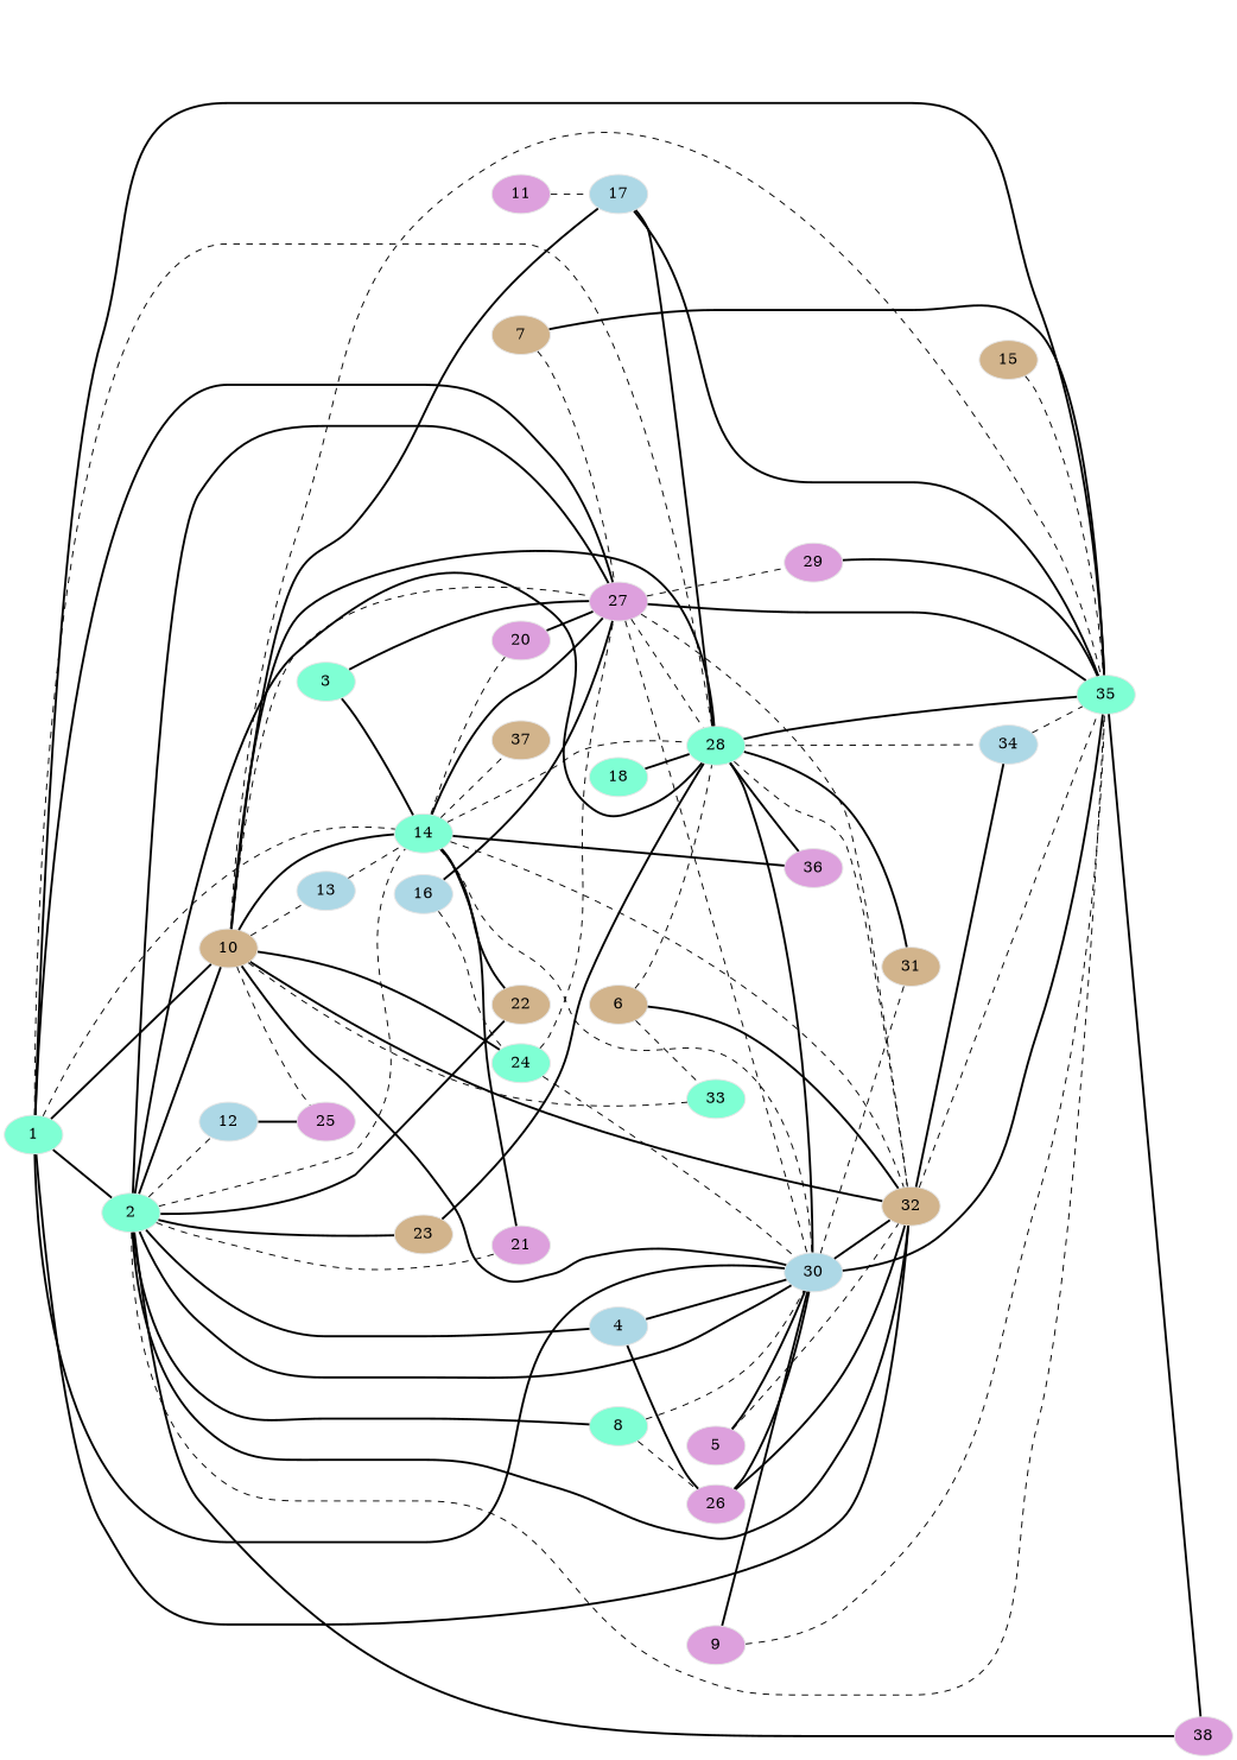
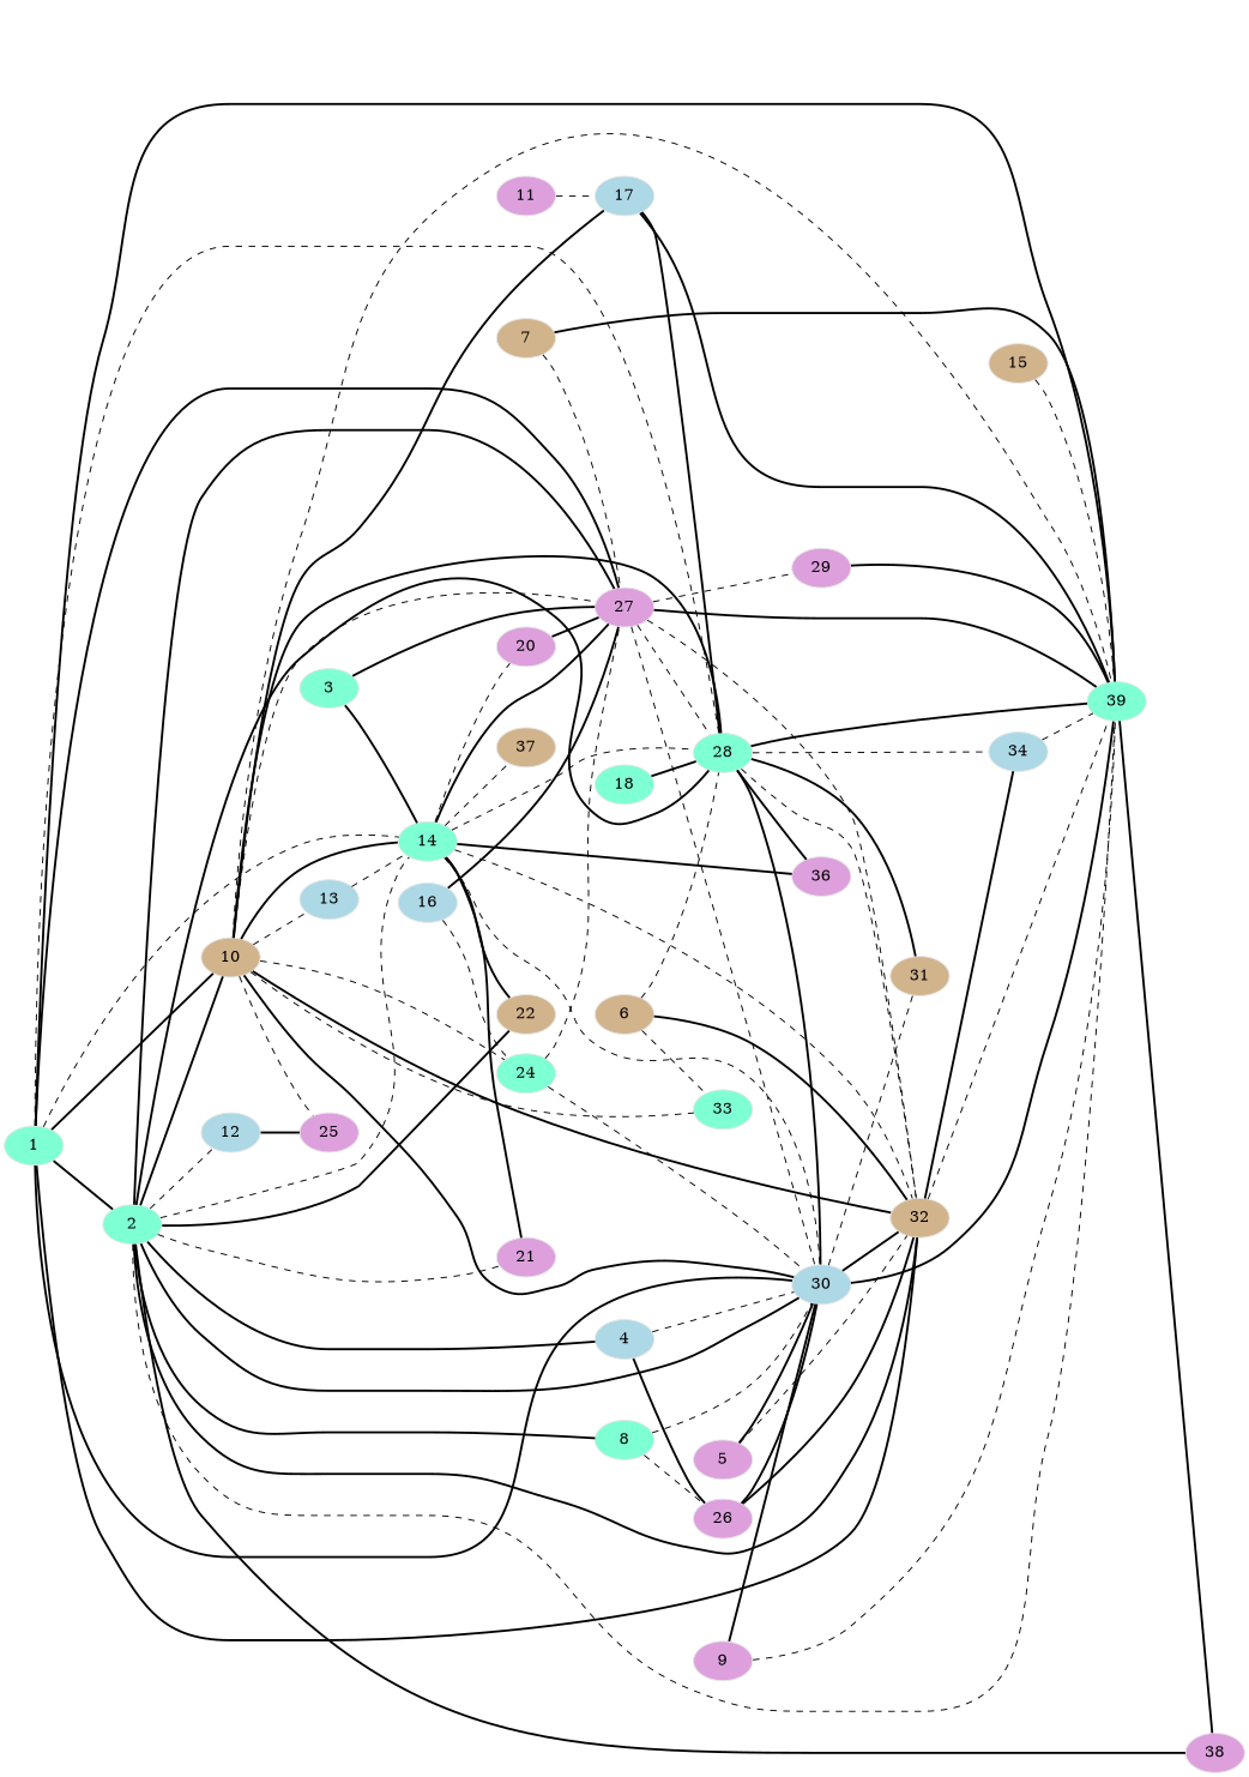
  graph {
    rankdir=LR
    node [color=gray90 fillcolor=plum style=filled]
    edge [style=bold weight=1.0]
    1 [fillcolor=aquamarine]
    2 [fillcolor=aquamarine]
    10 [fillcolor=tan]
    14 [fillcolor=aquamarine]
    27
    28 [fillcolor=aquamarine]
    30 [fillcolor=lightblue]
    32 [fillcolor=tan]
-   35 [fillcolor=aquamarine]
+   35 [fillcolor=aquamarine label=39]
    4 [fillcolor=lightblue]
    8 [fillcolor=aquamarine]
    12 [fillcolor=lightblue]
    21
    22 [fillcolor=tan]
-   23 [fillcolor=tan]
    38
    33 [fillcolor=aquamarine]
    13 [fillcolor=lightblue]
    17 [fillcolor=lightblue]
    24 [fillcolor=aquamarine]
    25
    20
    36
    37 [fillcolor=tan]
    29
    31 [fillcolor=tan]
    34 [fillcolor=lightblue]
    26
    3 [fillcolor=aquamarine]
    5
    6 [fillcolor=tan]
    7 [fillcolor=tan]
    9
    11
    15 [fillcolor=tan]
    16 [fillcolor=lightblue]
    18 [fillcolor=aquamarine]
    1 -- 2 [weight=2.0]
    1 -- 10
    1 -- 14 [style=dashed]
    1 -- 27 [weight=2.0]
    1 -- 28 [style=dashed]
    1 -- 30 [weight=2.0]
    1 -- 32 [weight=2.0]
    1 -- 35
    2 -- 10 [weight=2.0]
    2 -- 14 [style=dashed weight=2.0]
    2 -- 27 [weight=2.0]
    2 -- 28 [weight=2.0]
    2 -- 30 [weight=2.0]
    2 -- 32 [weight=2.0]
    2 -- 35 [style=dashed weight=2.0]
    2 -- 4
    2 -- 8
    2 -- 12 [style=dashed weight=2.0]
    2 -- 21 [style=dashed]
    2 -- 22
-   2 -- 23
    2 -- 38 [weight=2.0]
    10 -- 14 [weight=2.0]
    10 -- 27 [style=dashed]
    10 -- 28
    10 -- 30
    10 -- 32
    10 -- 35 [style=dashed]
    10 -- 33 [style=dashed]
    10 -- 13 [style=dashed]
    10 -- 17
-   10 -- 24
+   10 -- 24 [style=dashed]
    10 -- 25 [style=dashed]
    14 -- 27
    14 -- 28 [style=dashed weight=3.0]
    14 -- 30 [style=dashed]
    14 -- 32 [style=dashed]
    14 -- 21
    14 -- 22
    14 -- 20 [style=dashed]
    14 -- 36
    14 -- 37 [style=dashed]
    27 -- 28 [style=dashed]
    27 -- 30 [style=dashed]
    27 -- 32 [style=dashed]
    27 -- 35
    27 -- 29 [style=dashed]
    28 -- 30
    28 -- 32 [style=dashed]
    28 -- 35
    28 -- 36
    28 -- 31
    28 -- 34 [style=dashed]
    30 -- 32
    30 -- 35
    30 -- 31 [style=dashed]
    32 -- 35 [style=dashed]
    32 -- 34
    35 -- 38
-   4 -- 30
+   4 -- 30 [style=dashed]
    4 -- 26
    8 -- 30 [style=dashed]
    8 -- 26 [style=dashed]
    12 -- 25
-   23 -- 28
    13 -- 14 [style=dashed]
    17 -- 28
    17 -- 35
    24 -- 27 [style=dashed]
    24 -- 30 [style=dashed]
    20 -- 27
    29 -- 35
    34 -- 35 [style=dashed]
    26 -- 30
    26 -- 32
    3 -- 14
    3 -- 27
    5 -- 30
    5 -- 32 [style=dashed]
    6 -- 28 [style=dashed]
    6 -- 32
    6 -- 33 [style=dashed]
    7 -- 27 [style=dashed]
    7 -- 35
    9 -- 30 [weight=2.0]
    9 -- 35 [style=dashed]
    11 -- 17 [style=dashed]
    15 -- 35 [style=dashed]
    16 -- 27
    16 -- 24 [style=dashed]
    18 -- 28
  }
